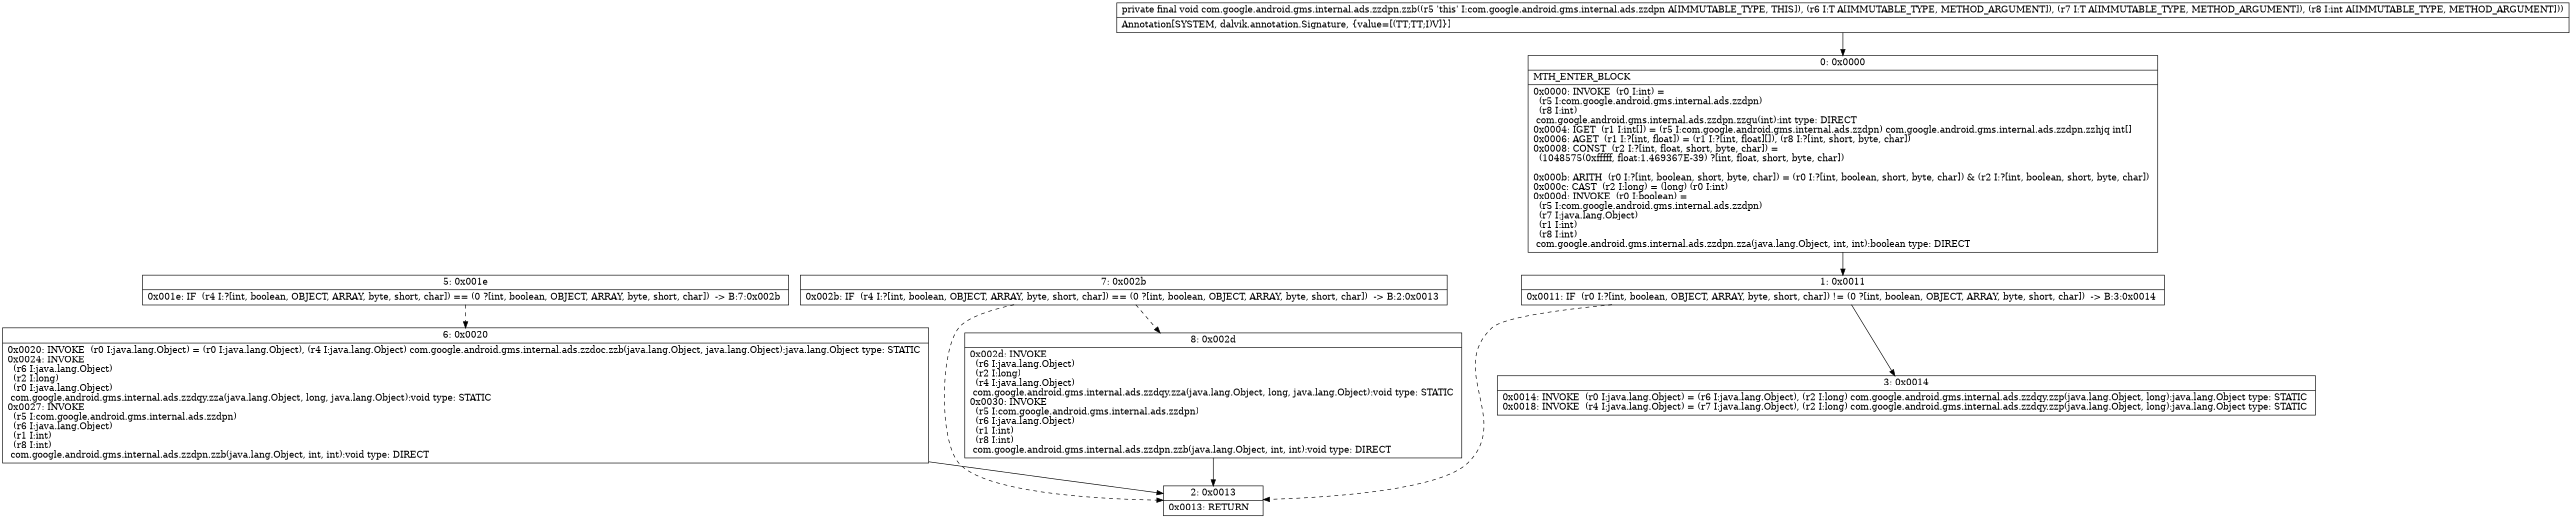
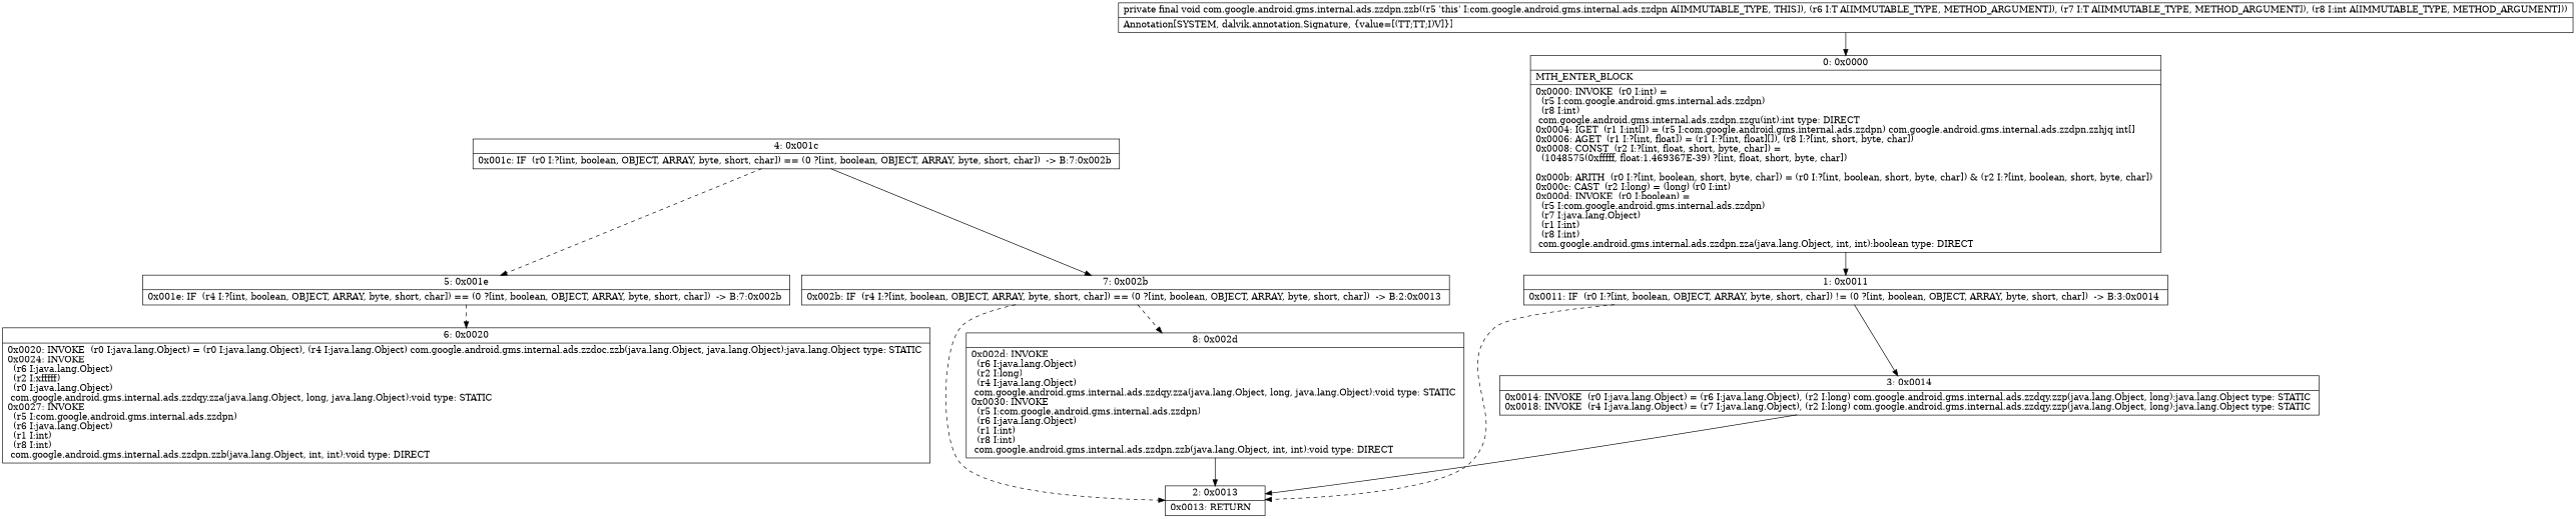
  digraph {
    node [shape=record]
    n1 [label="{0\:\ 0x0000|MTH_ENTER_BLOCK\l|0x0000: INVOKE  (r0 I:int) = \l  (r5 I:com.google.android.gms.internal.ads.zzdpn)\l  (r8 I:int)\l com.google.android.gms.internal.ads.zzdpn.zzgu(int):int type: DIRECT \l0x0004: IGET  (r1 I:int[]) = (r5 I:com.google.android.gms.internal.ads.zzdpn) com.google.android.gms.internal.ads.zzdpn.zzhjq int[] \l0x0006: AGET  (r1 I:?[int, float]) = (r1 I:?[int, float][]), (r8 I:?[int, short, byte, char]) \l0x0008: CONST  (r2 I:?[int, float, short, byte, char]) = \l  (1048575(0xfffff, float:1.469367E\-39) ?[int, float, short, byte, char])\l \l0x000b: ARITH  (r0 I:?[int, boolean, short, byte, char]) = (r0 I:?[int, boolean, short, byte, char]) & (r2 I:?[int, boolean, short, byte, char]) \l0x000c: CAST  (r2 I:long) = (long) (r0 I:int) \l0x000d: INVOKE  (r0 I:boolean) = \l  (r5 I:com.google.android.gms.internal.ads.zzdpn)\l  (r7 I:java.lang.Object)\l  (r1 I:int)\l  (r8 I:int)\l com.google.android.gms.internal.ads.zzdpn.zza(java.lang.Object, int, int):boolean type: DIRECT \l}"]
    n2 [label="{1\:\ 0x0011|0x0011: IF  (r0 I:?[int, boolean, OBJECT, ARRAY, byte, short, char]) != (0 ?[int, boolean, OBJECT, ARRAY, byte, short, char])  \-\> B:3:0x0014 \l}"]
    n3 [label="{2\:\ 0x0013|0x0013: RETURN   \l}"]
    n4 [label="{3\:\ 0x0014|0x0014: INVOKE  (r0 I:java.lang.Object) = (r6 I:java.lang.Object), (r2 I:long) com.google.android.gms.internal.ads.zzdqy.zzp(java.lang.Object, long):java.lang.Object type: STATIC \l0x0018: INVOKE  (r4 I:java.lang.Object) = (r7 I:java.lang.Object), (r2 I:long) com.google.android.gms.internal.ads.zzdqy.zzp(java.lang.Object, long):java.lang.Object type: STATIC \l}"]
+   n5 [label="{4\:\ 0x001c|0x001c: IF  (r0 I:?[int, boolean, OBJECT, ARRAY, byte, short, char]) == (0 ?[int, boolean, OBJECT, ARRAY, byte, short, char])  \-\> B:7:0x002b \l}"]
    n6 [label="{5\:\ 0x001e|0x001e: IF  (r4 I:?[int, boolean, OBJECT, ARRAY, byte, short, char]) == (0 ?[int, boolean, OBJECT, ARRAY, byte, short, char])  \-\> B:7:0x002b \l}"]
    n7 [label="{7\:\ 0x002b|0x002b: IF  (r4 I:?[int, boolean, OBJECT, ARRAY, byte, short, char]) == (0 ?[int, boolean, OBJECT, ARRAY, byte, short, char])  \-\> B:2:0x0013 \l}"]
-   n8 [label="{6\:\ 0x0020|0x0020: INVOKE  (r0 I:java.lang.Object) = (r0 I:java.lang.Object), (r4 I:java.lang.Object) com.google.android.gms.internal.ads.zzdoc.zzb(java.lang.Object, java.lang.Object):java.lang.Object type: STATIC \l0x0024: INVOKE  \l  (r6 I:java.lang.Object)\l  (r2 I:long)\l  (r0 I:java.lang.Object)\l com.google.android.gms.internal.ads.zzdqy.zza(java.lang.Object, long, java.lang.Object):void type: STATIC \l0x0027: INVOKE  \l  (r5 I:com.google.android.gms.internal.ads.zzdpn)\l  (r6 I:java.lang.Object)\l  (r1 I:int)\l  (r8 I:int)\l com.google.android.gms.internal.ads.zzdpn.zzb(java.lang.Object, int, int):void type: DIRECT \l}"]
+   n8 [label="{6\:\ 0x0020|0x0020: INVOKE  (r0 I:java.lang.Object) = (r0 I:java.lang.Object), (r4 I:java.lang.Object) com.google.android.gms.internal.ads.zzdoc.zzb(java.lang.Object, java.lang.Object):java.lang.Object type: STATIC \l0x0024: INVOKE  \l  (r6 I:java.lang.Object)\l  (r2 I:xfffff)\l  (r0 I:java.lang.Object)\l com.google.android.gms.internal.ads.zzdqy.zza(java.lang.Object, long, java.lang.Object):void type: STATIC \l0x0027: INVOKE  \l  (r5 I:com.google.android.gms.internal.ads.zzdpn)\l  (r6 I:java.lang.Object)\l  (r1 I:int)\l  (r8 I:int)\l com.google.android.gms.internal.ads.zzdpn.zzb(java.lang.Object, int, int):void type: DIRECT \l}"]
    n9 [label="{8\:\ 0x002d|0x002d: INVOKE  \l  (r6 I:java.lang.Object)\l  (r2 I:long)\l  (r4 I:java.lang.Object)\l com.google.android.gms.internal.ads.zzdqy.zza(java.lang.Object, long, java.lang.Object):void type: STATIC \l0x0030: INVOKE  \l  (r5 I:com.google.android.gms.internal.ads.zzdpn)\l  (r6 I:java.lang.Object)\l  (r1 I:int)\l  (r8 I:int)\l com.google.android.gms.internal.ads.zzdpn.zzb(java.lang.Object, int, int):void type: DIRECT \l}"]
    n10 [label="{private final void com.google.android.gms.internal.ads.zzdpn.zzb((r5 'this' I:com.google.android.gms.internal.ads.zzdpn A[IMMUTABLE_TYPE, THIS]), (r6 I:T A[IMMUTABLE_TYPE, METHOD_ARGUMENT]), (r7 I:T A[IMMUTABLE_TYPE, METHOD_ARGUMENT]), (r8 I:int A[IMMUTABLE_TYPE, METHOD_ARGUMENT]))  | Annotation[SYSTEM, dalvik.annotation.Signature, \{value=[(TT;TT;I)V]\}]\l}"]
    n1 -> n2
    n2 -> n3 [style=dashed]
    n2 -> n4
+   n5 -> n6 [style=dashed]
+   n5 -> n7
    n6 -> n8 [style=dashed]
    n7 -> n3 [style=dashed]
    n7 -> n9 [style=dashed]
-   n8 -> n3
+   n4 -> n3
    n9 -> n3
    n10 -> n1
  }
